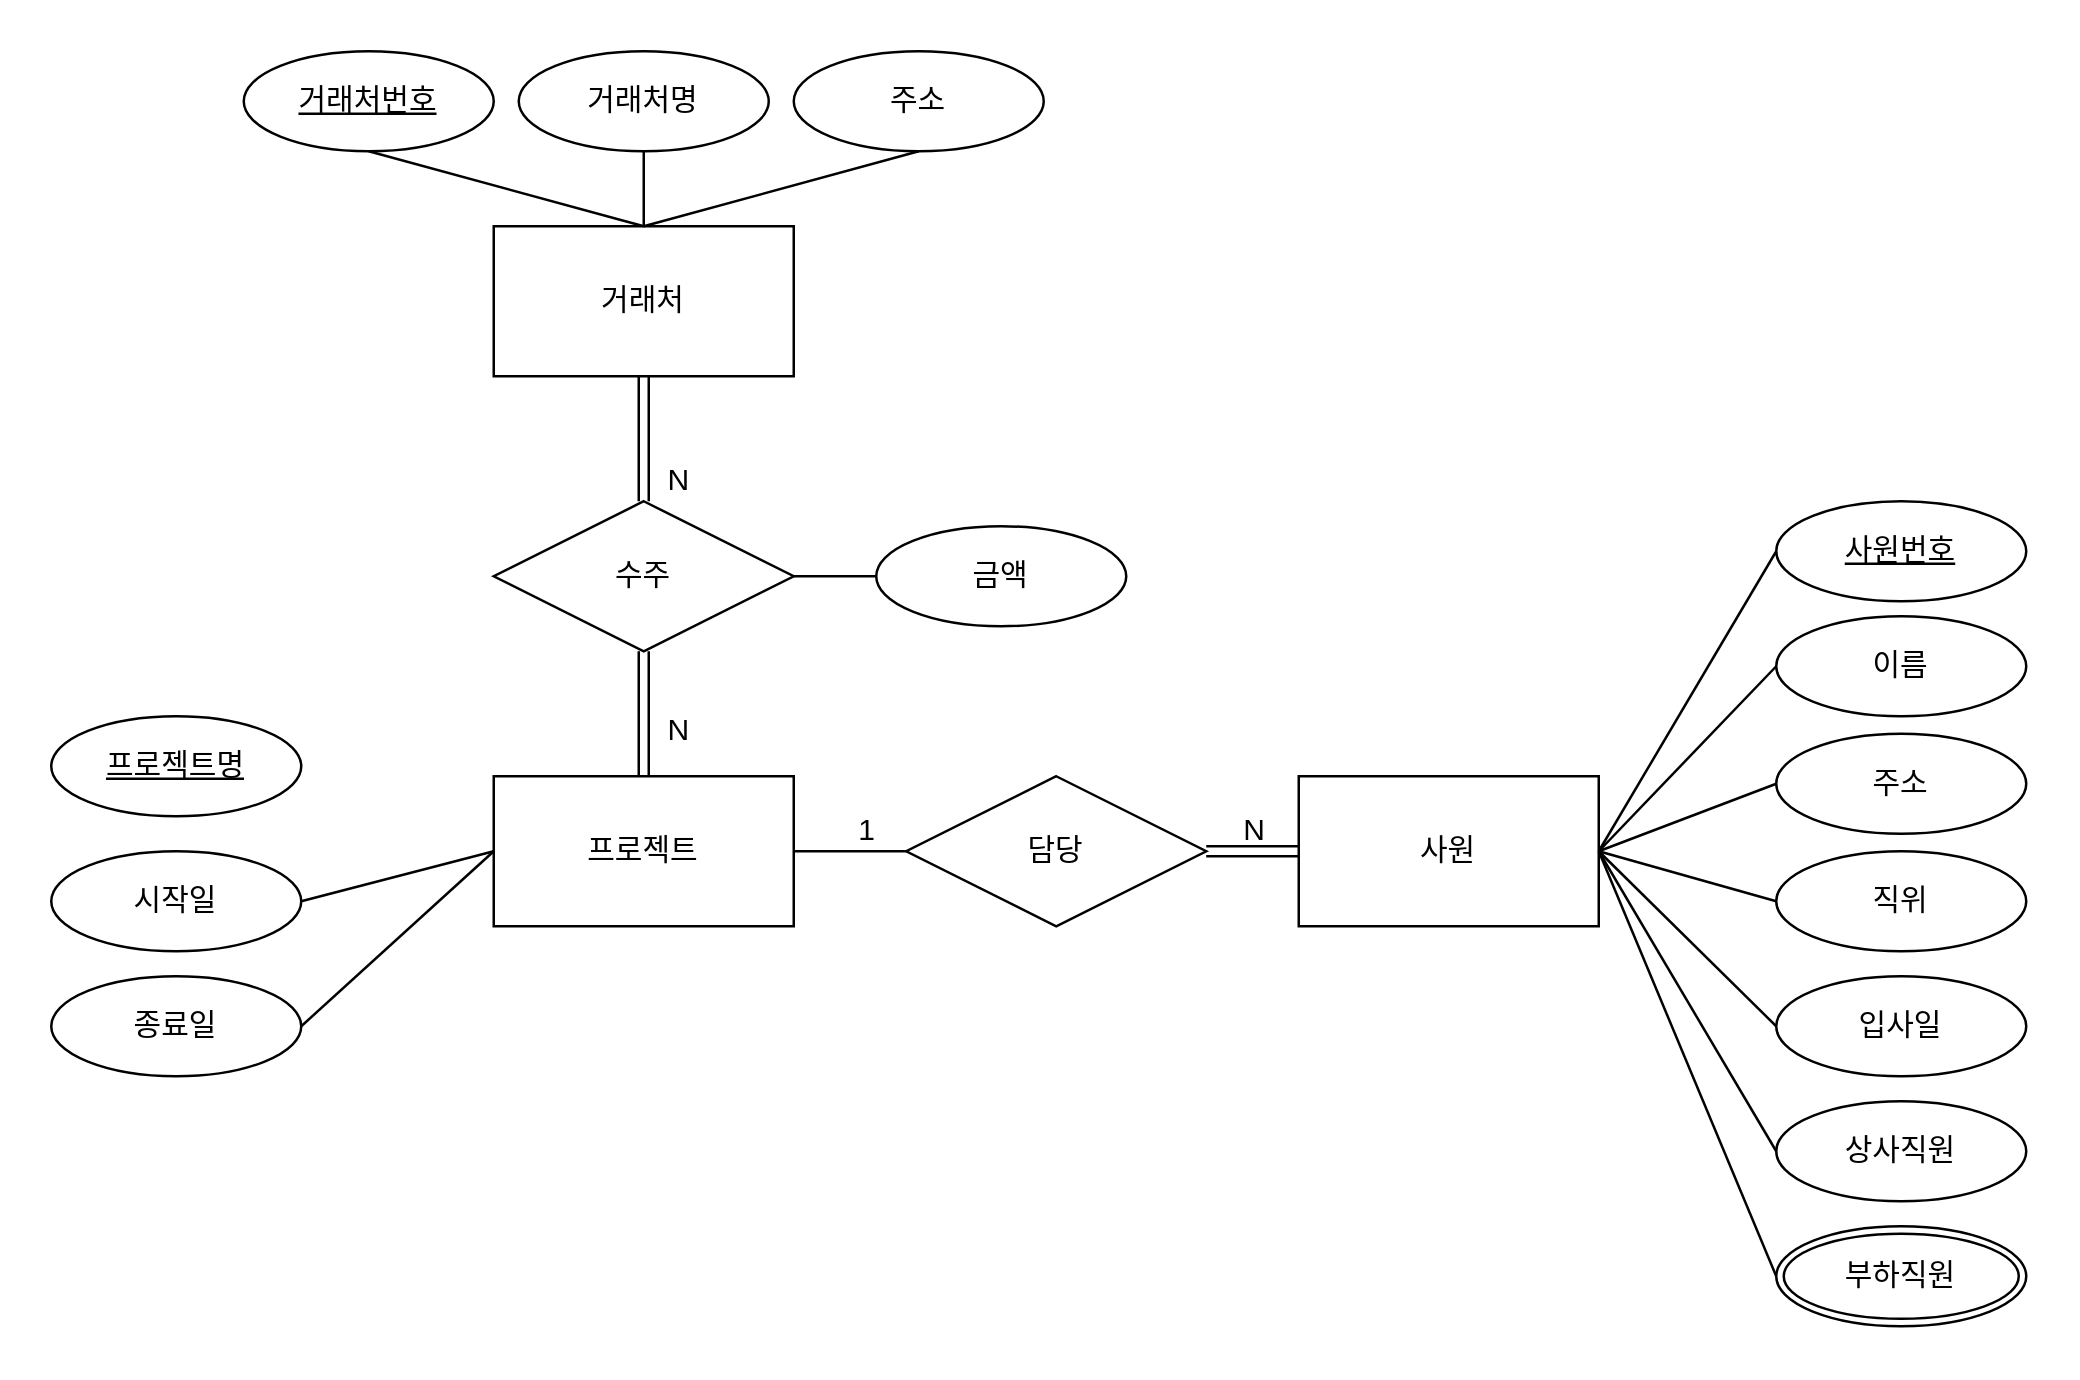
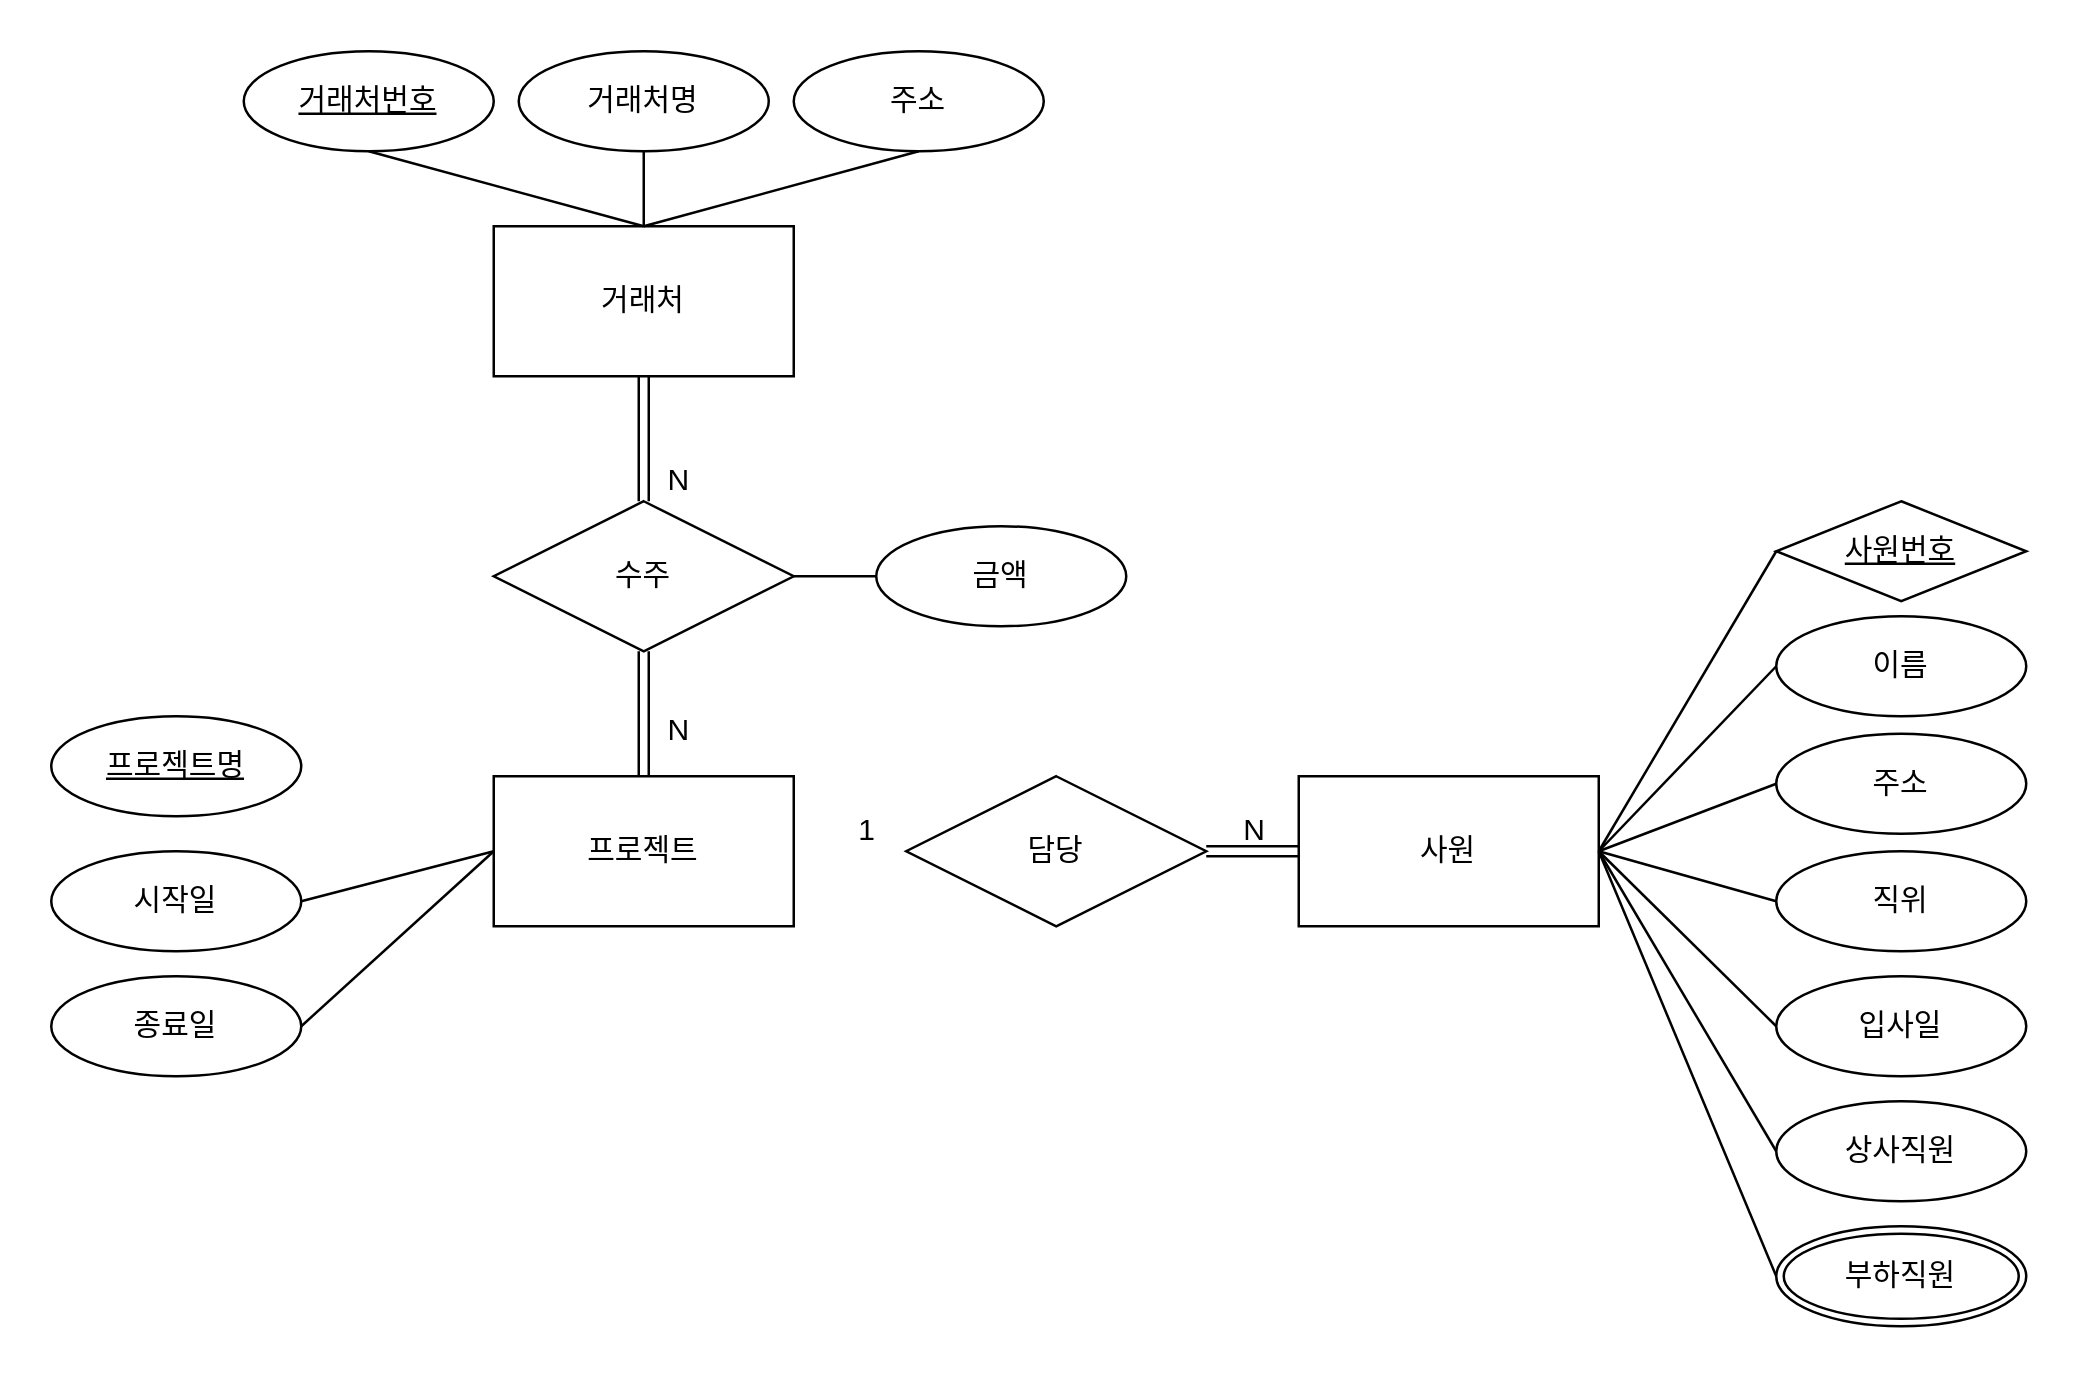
  <mxCell id="0" />
  <mxCell id="1" parent="0" />
  <mxCell id="2" value="사원" style="rounded=0;whiteSpace=wrap;html=1;" vertex="1" parent="1"><mxGeometry x="519" y="310" width="120" height="60" as="geometry" /></mxCell>
  <mxCell id="3" value="거래처" style="rounded=0;whiteSpace=wrap;html=1;" vertex="1" parent="1"><mxGeometry x="197" y="90" width="120" height="60" as="geometry" /></mxCell>
  <mxCell id="4" value="" style="shape=link;html=1;rounded=0;exitX=0.5;exitY=1;exitDx=0;exitDy=0;entryX=0.5;entryY=0;entryDx=0;entryDy=0;" edge="1" parent="1" source="26" target="25"><mxGeometry relative="1" as="geometry"><mxPoint x="142" y="339.5" as="sourcePoint" /><mxPoint x="202" y="340" as="targetPoint" /></mxGeometry></mxCell>
  <mxCell id="5" value="N" style="resizable=0;html=1;align=left;verticalAlign=bottom;" connectable="0" vertex="1" parent="4"><mxGeometry x="-1" relative="1" as="geometry"><mxPoint x="8" y="40" as="offset" /></mxGeometry></mxCell>
- <mxCell id="6" value="사원번호" style="ellipse;whiteSpace=wrap;html=1;align=center;fontStyle=4;" vertex="1" parent="1"><mxGeometry x="710" y="200" width="100" height="40" as="geometry" /></mxCell>
+ <mxCell id="6" value="사원번호" style="rhombus;whiteSpace=wrap;html=1;align=center;fontStyle=4;" vertex="1" parent="1"><mxGeometry x="710" y="200" width="100" height="40" as="geometry" /></mxCell>
  <mxCell id="7" value="이름" style="ellipse;whiteSpace=wrap;html=1;align=center;" vertex="1" parent="1"><mxGeometry x="710" y="246" width="100" height="40" as="geometry" /></mxCell>
  <mxCell id="8" value="주소" style="ellipse;whiteSpace=wrap;html=1;align=center;" vertex="1" parent="1"><mxGeometry x="710" y="293" width="100" height="40" as="geometry" /></mxCell>
  <mxCell id="9" value="직위" style="ellipse;whiteSpace=wrap;html=1;align=center;" vertex="1" parent="1"><mxGeometry x="710" y="340" width="100" height="40" as="geometry" /></mxCell>
  <mxCell id="10" value="입사일" style="ellipse;whiteSpace=wrap;html=1;align=center;" vertex="1" parent="1"><mxGeometry x="710" y="390" width="100" height="40" as="geometry" /></mxCell>
  <mxCell id="11" value="" style="endArrow=none;html=1;rounded=0;exitX=0;exitY=0.5;exitDx=0;exitDy=0;" edge="1" parent="1" source="6"><mxGeometry relative="1" as="geometry"><mxPoint x="479" y="350" as="sourcePoint" /><mxPoint x="639" y="340" as="targetPoint" /></mxGeometry></mxCell>
  <mxCell id="12" value="" style="endArrow=none;html=1;rounded=0;exitX=0;exitY=0.5;exitDx=0;exitDy=0;" edge="1" parent="1" source="7"><mxGeometry relative="1" as="geometry"><mxPoint x="379" y="513" as="sourcePoint" /><mxPoint x="639" y="340" as="targetPoint" /></mxGeometry></mxCell>
  <mxCell id="13" value="" style="endArrow=none;html=1;rounded=0;exitX=0;exitY=0.5;exitDx=0;exitDy=0;" edge="1" parent="1" source="8"><mxGeometry relative="1" as="geometry"><mxPoint x="849" y="290" as="sourcePoint" /><mxPoint x="639" y="340" as="targetPoint" /></mxGeometry></mxCell>
  <mxCell id="14" value="" style="endArrow=none;html=1;rounded=0;exitX=0;exitY=0.5;exitDx=0;exitDy=0;" edge="1" parent="1" source="9"><mxGeometry relative="1" as="geometry"><mxPoint x="593" y="513" as="sourcePoint" /><mxPoint x="639" y="340" as="targetPoint" /></mxGeometry></mxCell>
  <mxCell id="15" value="" style="endArrow=none;html=1;rounded=0;exitX=0;exitY=0.5;exitDx=0;exitDy=0;" edge="1" parent="1" source="10"><mxGeometry relative="1" as="geometry"><mxPoint x="703" y="513" as="sourcePoint" /><mxPoint x="639" y="340" as="targetPoint" /></mxGeometry></mxCell>
  <mxCell id="16" value="" style="endArrow=none;html=1;rounded=0;exitX=0;exitY=0.5;exitDx=0;exitDy=0;startArrow=none;entryX=1;entryY=0.5;entryDx=0;entryDy=0;" edge="1" parent="1" source="17" target="2"><mxGeometry relative="1" as="geometry"><mxPoint x="909" y="500" as="sourcePoint" /><mxPoint x="579" y="370" as="targetPoint" /></mxGeometry></mxCell>
  <mxCell id="17" value="부하직원" style="ellipse;shape=doubleEllipse;margin=3;whiteSpace=wrap;html=1;align=center;" vertex="1" parent="1"><mxGeometry x="710" y="490" width="100" height="40" as="geometry" /></mxCell>
  <mxCell id="18" value="상사직원" style="ellipse;whiteSpace=wrap;html=1;align=center;" vertex="1" parent="1"><mxGeometry x="710" y="440" width="100" height="40" as="geometry" /></mxCell>
  <mxCell id="19" value="" style="endArrow=none;html=1;rounded=0;exitX=0;exitY=0.5;exitDx=0;exitDy=0;" edge="1" parent="1" source="18"><mxGeometry relative="1" as="geometry"><mxPoint x="720" y="420" as="sourcePoint" /><mxPoint x="639" y="340" as="targetPoint" /></mxGeometry></mxCell>
  <mxCell id="20" value="시작일" style="ellipse;whiteSpace=wrap;html=1;align=center;" vertex="1" parent="1"><mxGeometry x="20" y="340" width="100" height="40" as="geometry" /></mxCell>
  <mxCell id="21" value="종료일" style="ellipse;whiteSpace=wrap;html=1;align=center;" vertex="1" parent="1"><mxGeometry x="20" y="390" width="100" height="40" as="geometry" /></mxCell>
  <mxCell id="22" value="" style="endArrow=none;html=1;rounded=0;exitX=1;exitY=0.5;exitDx=0;exitDy=0;entryX=0;entryY=0.5;entryDx=0;entryDy=0;" edge="1" parent="1" source="20" target="25"><mxGeometry relative="1" as="geometry"><mxPoint x="157" y="410" as="sourcePoint" /><mxPoint x="257" y="370" as="targetPoint" /></mxGeometry></mxCell>
  <mxCell id="23" value="" style="endArrow=none;html=1;rounded=0;exitX=1;exitY=0.5;exitDx=0;exitDy=0;entryX=0;entryY=0.5;entryDx=0;entryDy=0;" edge="1" parent="1" source="21" target="25"><mxGeometry relative="1" as="geometry"><mxPoint x="267" y="410" as="sourcePoint" /><mxPoint x="257" y="370" as="targetPoint" /></mxGeometry></mxCell>
  <mxCell id="24" value="프로젝트명" style="ellipse;whiteSpace=wrap;html=1;align=center;fontStyle=4;" vertex="1" parent="1"><mxGeometry x="20" y="286" width="100" height="40" as="geometry" /></mxCell>
  <mxCell id="25" value="프로젝트" style="rounded=0;whiteSpace=wrap;html=1;" vertex="1" parent="1"><mxGeometry x="197" y="310" width="120" height="60" as="geometry" /></mxCell>
  <mxCell id="26" value="수주" style="shape=rhombus;perimeter=rhombusPerimeter;whiteSpace=wrap;html=1;align=center;" vertex="1" parent="1"><mxGeometry x="197" y="200" width="120" height="60" as="geometry" /></mxCell>
  <mxCell id="27" value="" style="shape=link;html=1;rounded=0;entryX=0.5;entryY=1;entryDx=0;entryDy=0;exitX=0.5;exitY=0;exitDx=0;exitDy=0;" edge="1" parent="1" source="26" target="3"><mxGeometry relative="1" as="geometry"><mxPoint x="152" y="349.5" as="sourcePoint" /><mxPoint x="212" y="350" as="targetPoint" /></mxGeometry></mxCell>
  <mxCell id="28" value="N" style="resizable=0;html=1;align=left;verticalAlign=bottom;" connectable="0" vertex="1" parent="27"><mxGeometry x="-1" relative="1" as="geometry"><mxPoint x="8" as="offset" /></mxGeometry></mxCell>
  <mxCell id="29" value="담당" style="shape=rhombus;perimeter=rhombusPerimeter;whiteSpace=wrap;html=1;align=center;" vertex="1" parent="1"><mxGeometry x="362" y="310" width="120" height="60" as="geometry" /></mxCell>
- <mxCell id="30" value="" style="endArrow=none;html=1;rounded=0;exitX=1;exitY=0.5;exitDx=0;exitDy=0;entryX=0;entryY=0.5;entryDx=0;entryDy=0;" edge="1" parent="1" source="25" target="29"><mxGeometry relative="1" as="geometry"><mxPoint x="190" y="400" as="sourcePoint" /><mxPoint x="350" y="400" as="targetPoint" /></mxGeometry></mxCell>
  <mxCell id="31" value="" style="shape=link;html=1;rounded=0;exitX=1;exitY=0.5;exitDx=0;exitDy=0;entryX=0;entryY=0.5;entryDx=0;entryDy=0;" edge="1" parent="1" source="29" target="2"><mxGeometry relative="1" as="geometry"><mxPoint x="480" y="340" as="sourcePoint" /><mxPoint x="640" y="340" as="targetPoint" /></mxGeometry></mxCell>
  <mxCell id="32" value="N" style="resizable=0;html=1;align=right;verticalAlign=bottom;" connectable="0" vertex="1" parent="31"><mxGeometry x="1" relative="1" as="geometry"><mxPoint x="-13" as="offset" /></mxGeometry></mxCell>
  <mxCell id="33" value="금액" style="ellipse;whiteSpace=wrap;html=1;align=center;" vertex="1" parent="1"><mxGeometry x="350" y="210" width="100" height="40" as="geometry" /></mxCell>
  <mxCell id="34" value="" style="endArrow=none;html=1;rounded=0;exitX=1;exitY=0.5;exitDx=0;exitDy=0;entryX=0;entryY=0.5;entryDx=0;entryDy=0;" edge="1" parent="1" source="26" target="33"><mxGeometry relative="1" as="geometry"><mxPoint x="400" y="240" as="sourcePoint" /><mxPoint x="560" y="240" as="targetPoint" /></mxGeometry></mxCell>
  <mxCell id="35" value="1" style="resizable=0;html=1;align=right;verticalAlign=bottom;" connectable="0" vertex="1" parent="1"><mxGeometry x="350.003" y="340" as="geometry" /></mxCell>
  <mxCell id="36" value="거래처명" style="ellipse;whiteSpace=wrap;html=1;align=center;" vertex="1" parent="1"><mxGeometry x="207" y="20" width="100" height="40" as="geometry" /></mxCell>
  <mxCell id="37" value="주소" style="ellipse;whiteSpace=wrap;html=1;align=center;" vertex="1" parent="1"><mxGeometry x="317" y="20" width="100" height="40" as="geometry" /></mxCell>
  <mxCell id="38" value="" style="endArrow=none;html=1;rounded=0;exitX=0.5;exitY=1;exitDx=0;exitDy=0;entryX=0.5;entryY=0;entryDx=0;entryDy=0;" edge="1" parent="1" target="3"><mxGeometry relative="1" as="geometry"><mxPoint x="147" y="60" as="sourcePoint" /><mxPoint x="310" y="60" as="targetPoint" /></mxGeometry></mxCell>
  <mxCell id="39" value="" style="endArrow=none;html=1;rounded=0;exitX=0.5;exitY=1;exitDx=0;exitDy=0;entryX=0.5;entryY=0;entryDx=0;entryDy=0;" edge="1" parent="1" source="36" target="3"><mxGeometry relative="1" as="geometry"><mxPoint x="157" y="70" as="sourcePoint" /><mxPoint x="267" y="100" as="targetPoint" /></mxGeometry></mxCell>
  <mxCell id="40" value="" style="endArrow=none;html=1;rounded=0;exitX=0.5;exitY=1;exitDx=0;exitDy=0;" edge="1" parent="1" source="37"><mxGeometry relative="1" as="geometry"><mxPoint x="267" y="70" as="sourcePoint" /><mxPoint x="257" y="90" as="targetPoint" /></mxGeometry></mxCell>
  <mxCell id="41" value="거래처번호" style="ellipse;whiteSpace=wrap;html=1;align=center;fontStyle=4;" vertex="1" parent="1"><mxGeometry x="97" y="20" width="100" height="40" as="geometry" /></mxCell>
